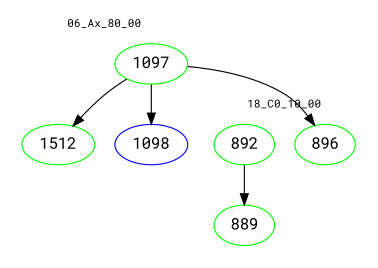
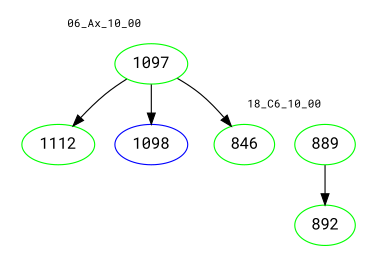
  digraph {
    fontname="Roboto Mono"
    node [color=green fontname="Roboto Mono"]
    edge [color=black fontname="Roboto Mono"]
    n1 [label=1097]
-   n2 [label=1512]
+   n2 [label=1112]
    n3 [color=blue label=1098]
    n4 [label=889]
-   n5 [label=896]
+   n5 [label=846]
    n6 [label=892]
    subgraph cluster_1 {
      color=white
      fontsize=10
-     label="06_Ax_80_00"
+     label="06_Ax_10_00"
      n1
      n2
      n3
    }
    subgraph cluster_2 {
      color=white
      fontsize=10
-     label="18_C0_10_00"
+     label="18_C6_10_00"
      n4
      n5
      n6
    }
    n1 -> n2
    n1 -> n3
    n1 -> n5
-   n6 -> n4
+   n4 -> n6
  }
